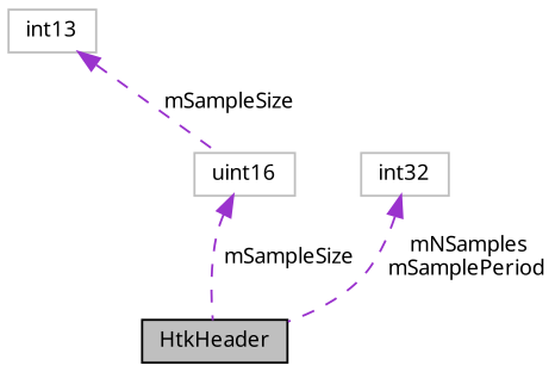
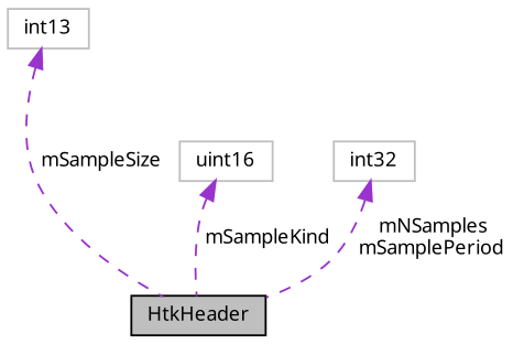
  digraph {
    fontname="Noto Sans"
    node [color=grey75 fillcolor=white fontname="Noto Sans" fontsize=10 shape=record style=filled]
    edge [color=darkorchid3 dir=back fontname="Noto Sans" fontsize=10 labelfontname=Helvetica labelfontsize=10 style=dashed]
    n1 [color=black fillcolor=grey75 fontcolor=black height=0.2 label=HtkHeader width=0.4]
    n2 [height=0.2 label=int13 width=0.4]
    n3 [height=0.2 label=uint16 width=0.4]
    n4 [height=0.2 label=int32 width=0.4]
-   n2 -> n3 [label=" mSampleSize"]
-   n3 -> n1 [label=" mSampleSize"]
+   n2 -> n1 [label=" mSampleSize"]
+   n3 -> n1 [label=" mSampleKind"]
    n4 -> n1 [label=" mNSamples\nmSamplePeriod"]
  }
